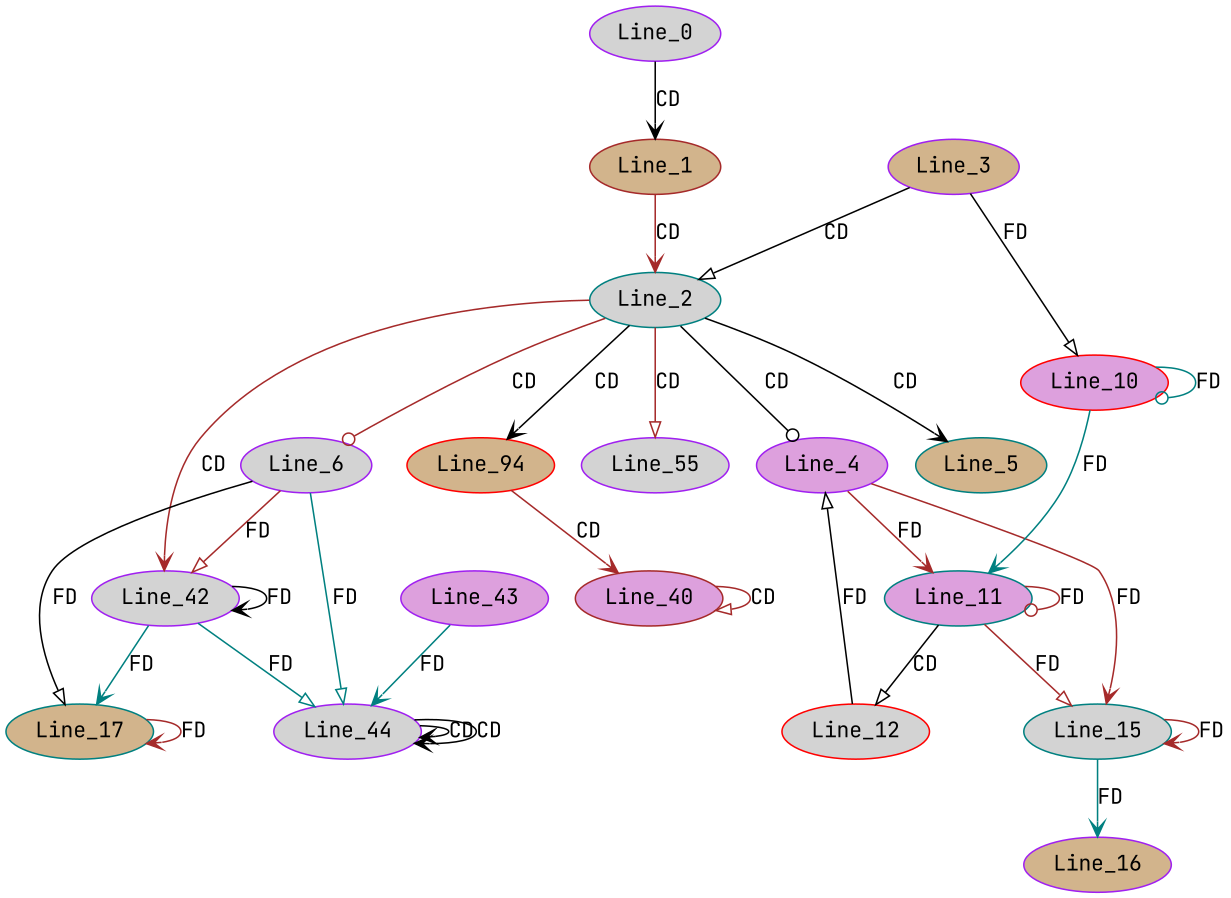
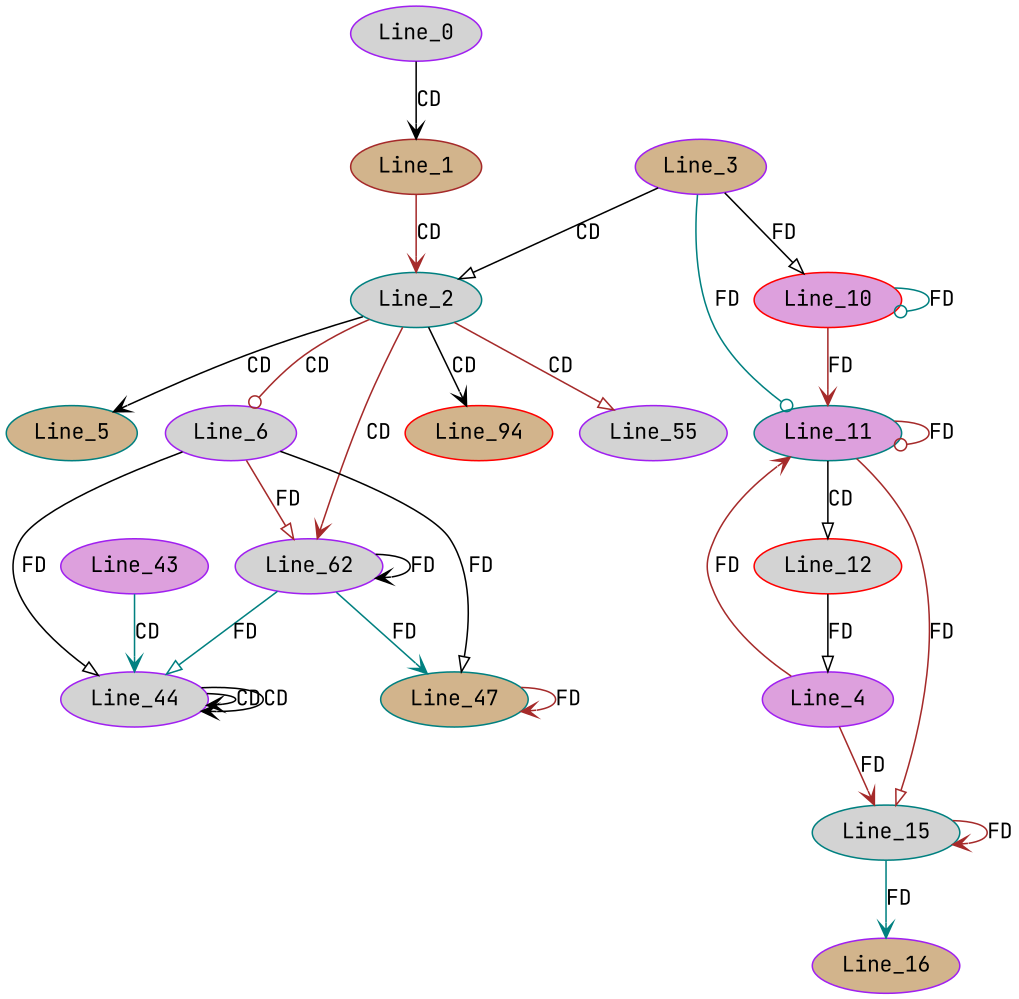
  digraph {
    fontname="JetBrains Mono"
    node [color=purple fillcolor=lightgrey fontname="JetBrains Mono" style=filled]
    edge [arrowhead=vee color=brown fontname="JetBrains Mono"]
    Line_1 [color=brown fillcolor=tan]
    Line_0
    Line_2 [color=teal]
    Line_4 [fillcolor=plum]
    Line_5 [color=teal fillcolor=tan]
    Line_6
    n7 [color=red fillcolor=tan label=Line_94]
-   Line_42
+   Line_42 [label=Line_62]
    n9 [label=Line_55]
    Line_3 [fillcolor=tan]
    Line_10 [color=red fillcolor=plum]
    Line_11 [color=teal fillcolor=plum]
    Line_15 [color=teal]
    Line_44
-   Line_47 [color=teal fillcolor=tan label=Line_17]
-   Line_40 [color=brown fillcolor=plum]
+   Line_47 [color=teal fillcolor=tan]
    Line_12 [color=red]
    Line_16 [fillcolor=tan]
    Line_43 [fillcolor=plum]
    Line_1 -> Line_2 [label=CD]
    Line_0 -> Line_1 [color=black label=CD]
-   Line_2 -> Line_4 [arrowhead=odot color=black label=CD]
    Line_2 -> Line_5 [color=black label=CD]
    Line_2 -> Line_6 [arrowhead=odot label=CD]
    Line_2 -> n7 [color=black label=CD]
    Line_2 -> Line_42 [label=CD]
    Line_2 -> n9 [arrowhead=onormal label=CD]
    Line_4 -> Line_11 [label=FD]
    Line_4 -> Line_15 [label=FD]
    Line_6 -> Line_42 [arrowhead=onormal label=FD]
-   Line_6 -> Line_44 [arrowhead=onormal color=teal label=FD]
+   Line_6 -> Line_44 [arrowhead=onormal color=black label=FD]
    Line_6 -> Line_47 [arrowhead=onormal color=black label=FD]
-   n7 -> Line_40 [label=CD]
    Line_42 -> Line_42 [color=black label=FD]
    Line_42 -> Line_44 [arrowhead=onormal color=teal label=FD]
    Line_42 -> Line_47 [color=teal label=FD]
    Line_3 -> Line_2 [arrowhead=onormal color=black label=CD]
    Line_3 -> Line_10 [arrowhead=onormal color=black label=FD]
+   Line_3 -> Line_11 [arrowhead=odot color=teal label=FD]
    Line_10 -> Line_10 [arrowhead=odot color=teal label=FD]
-   Line_10 -> Line_11 [color=teal label=FD]
+   Line_10 -> Line_11 [label=FD]
    Line_11 -> Line_11 [arrowhead=odot label=FD]
    Line_11 -> Line_15 [arrowhead=onormal label=FD]
    Line_11 -> Line_12 [arrowhead=onormal color=black label=CD]
    Line_15 -> Line_15 [label=FD]
    Line_15 -> Line_16 [color=teal label=FD]
    Line_44 -> Line_44 [color=black label=CD]
    Line_44 -> Line_44 [color=black label=CD]
    Line_47 -> Line_47 [label=FD]
-   Line_40 -> Line_40 [arrowhead=onormal label=CD]
    Line_12 -> Line_4 [arrowhead=onormal color=black label=FD]
-   Line_43 -> Line_44 [color=teal label=FD]
+   Line_43 -> Line_44 [color=teal label=CD]
  }
